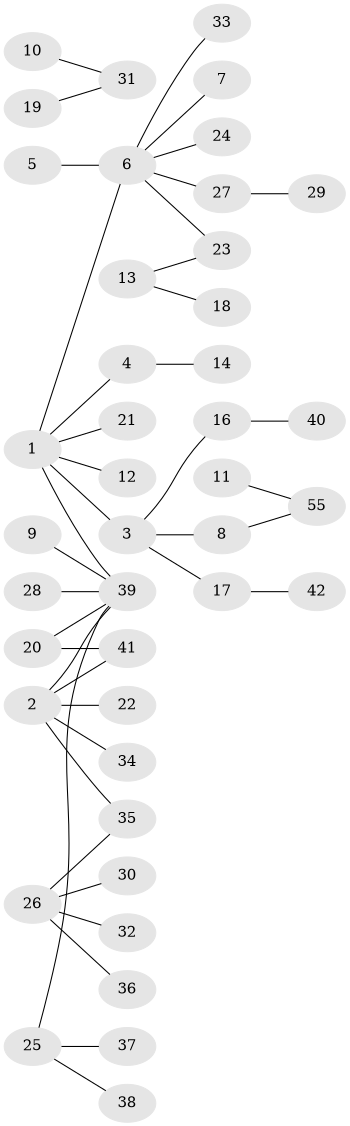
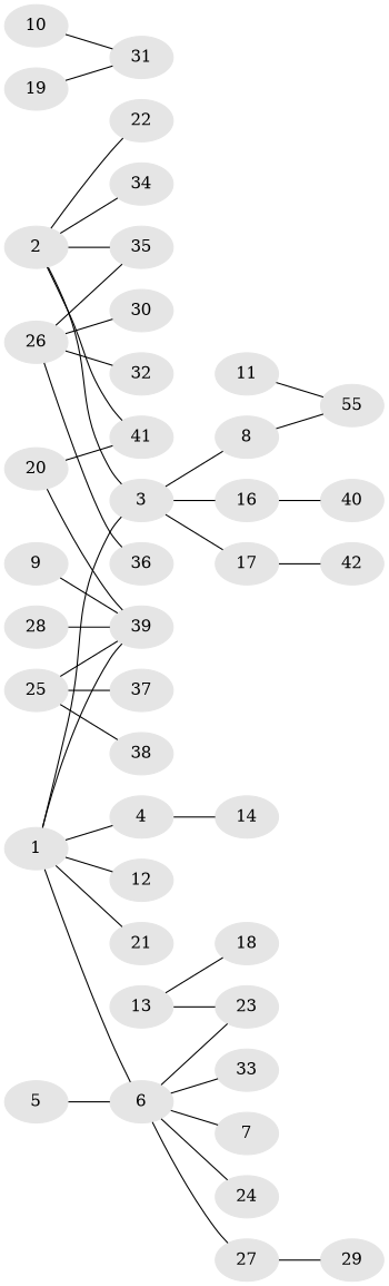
  graph {
    rankdir=LR
    node [color=gray90 style=filled]
    edge [weight=1.0]
    1
    3
    4
    6
    12
    21
    39
    8
    16
    17
    14
    7
    23
    24
    27
    33
    2
    22
    34
    35
    41
    n22 [label=55]
    40
    42
    5
    29
    9
    10
    31
    11
    13
    18
    19
    20
    25
    37
    38
    26
    30
    32
    36
    28
    1 -- 3
    1 -- 4
    1 -- 6
    1 -- 12
    1 -- 21
    1 -- 39
    3 -- 8
    3 -- 16
    3 -- 17
    4 -- 14
    6 -- 7
    6 -- 23
    6 -- 24
    6 -- 27
    6 -- 33
    8 -- n22
    16 -- 40
    17 -- 42
    27 -- 29
-   2 -- 39
+   2 -- 3
    2 -- 22
    2 -- 34
    2 -- 35
    2 -- 41
    5 -- 6
    9 -- 39
    10 -- 31
    11 -- n22
    13 -- 23
    13 -- 18
    19 -- 31
    20 -- 39
    20 -- 41
    25 -- 39
    25 -- 37
    25 -- 38
    26 -- 35
    26 -- 30
    26 -- 32
    26 -- 36
    28 -- 39
  }
